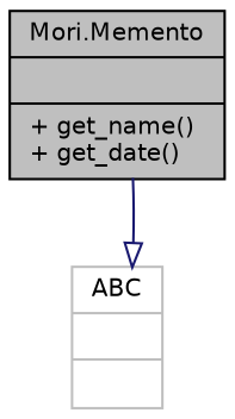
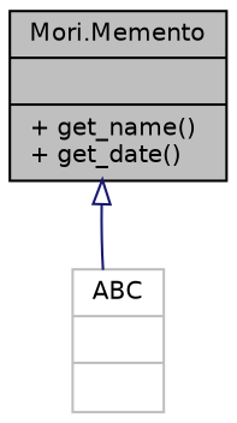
  digraph {
    node [fontname=Helvetica fontsize=10 shape=record]
    n1 [color=black fillcolor=grey75 fontcolor=black height=0.2 label="{Mori.Memento\n||+ get_name()\l+ get_date()\l}" style=filled width=0.4]
    n2 [color=grey75 height=0.2 label="{ABC\n||}" width=0.4]
-   n2 -> n1 [arrowtail=onormal color=midnightblue dir=back fontname=Helvetica fontsize=10 labelfontname=Helvetica labelfontsize=10 style=solid]
+   n1 -> n2 [arrowtail=onormal color=midnightblue dir=back fontname=Helvetica fontsize=10 labelfontname=Helvetica labelfontsize=10 style=solid]
  }
